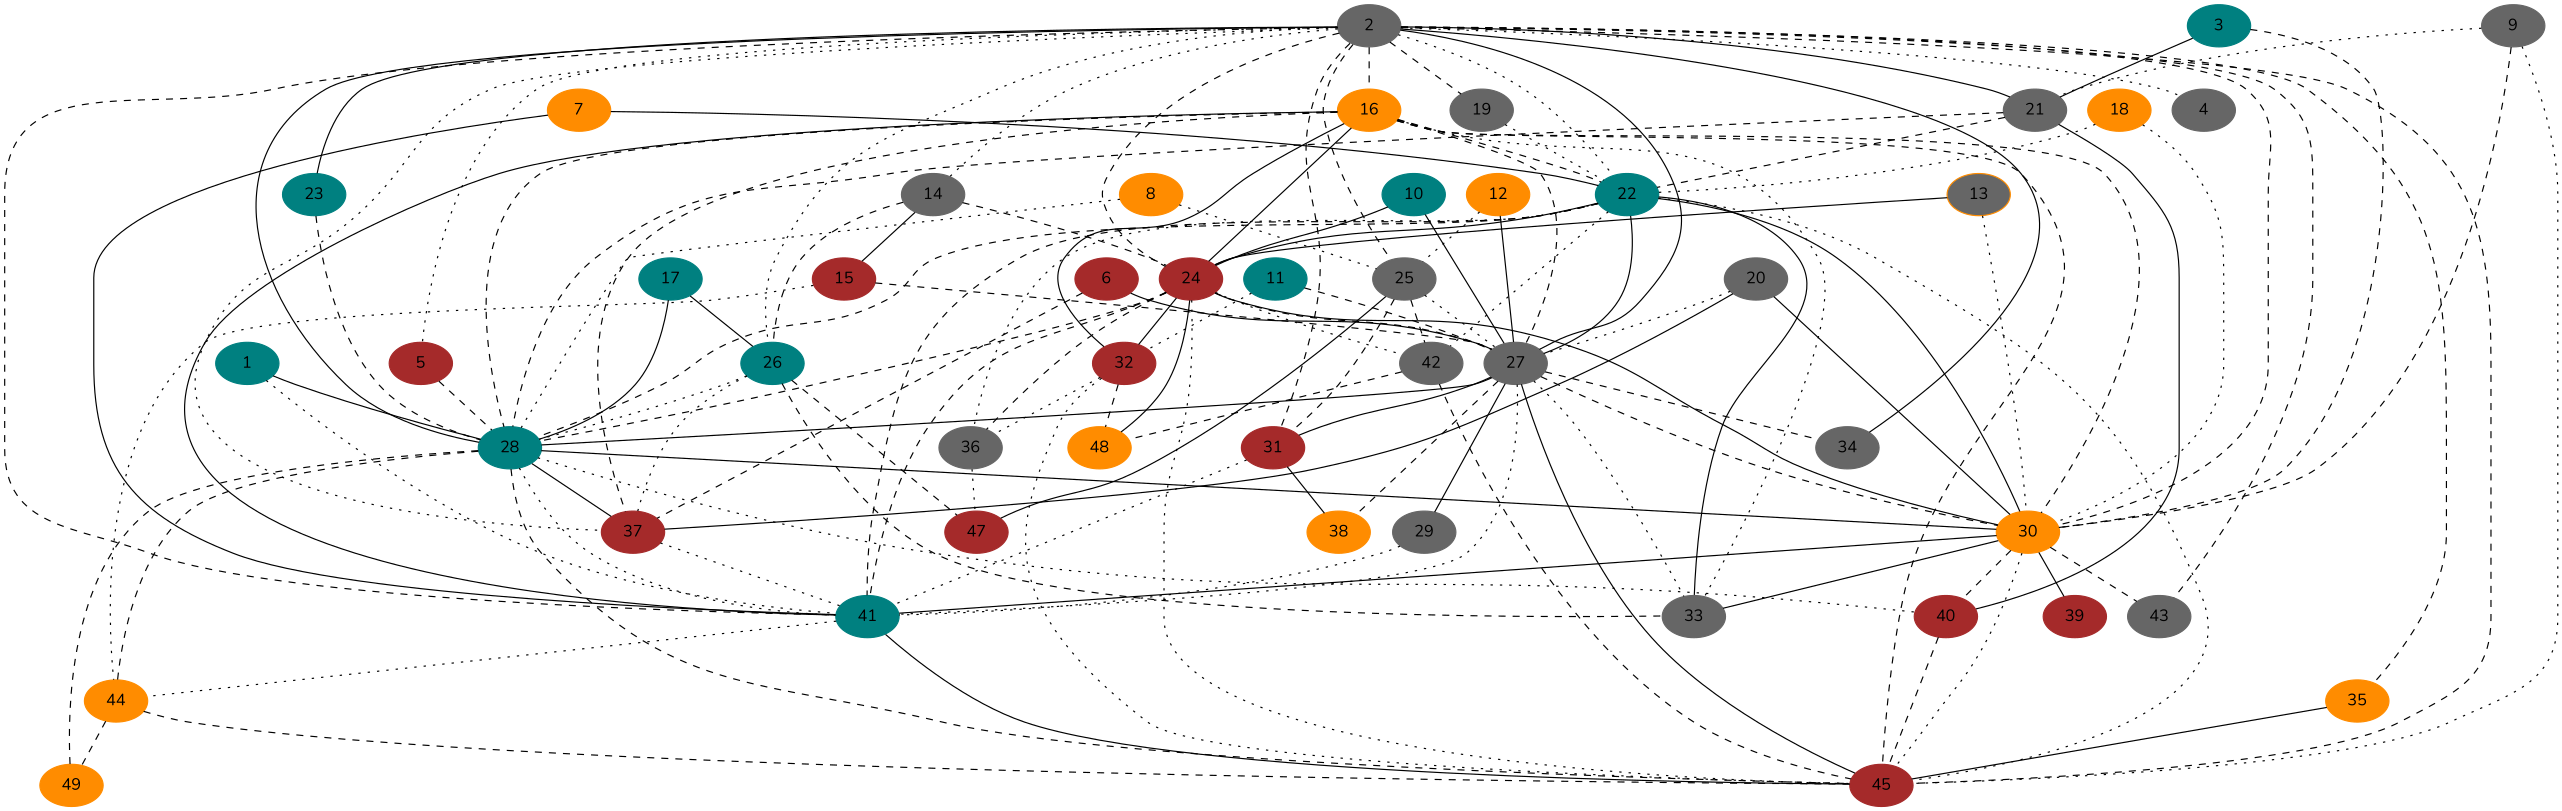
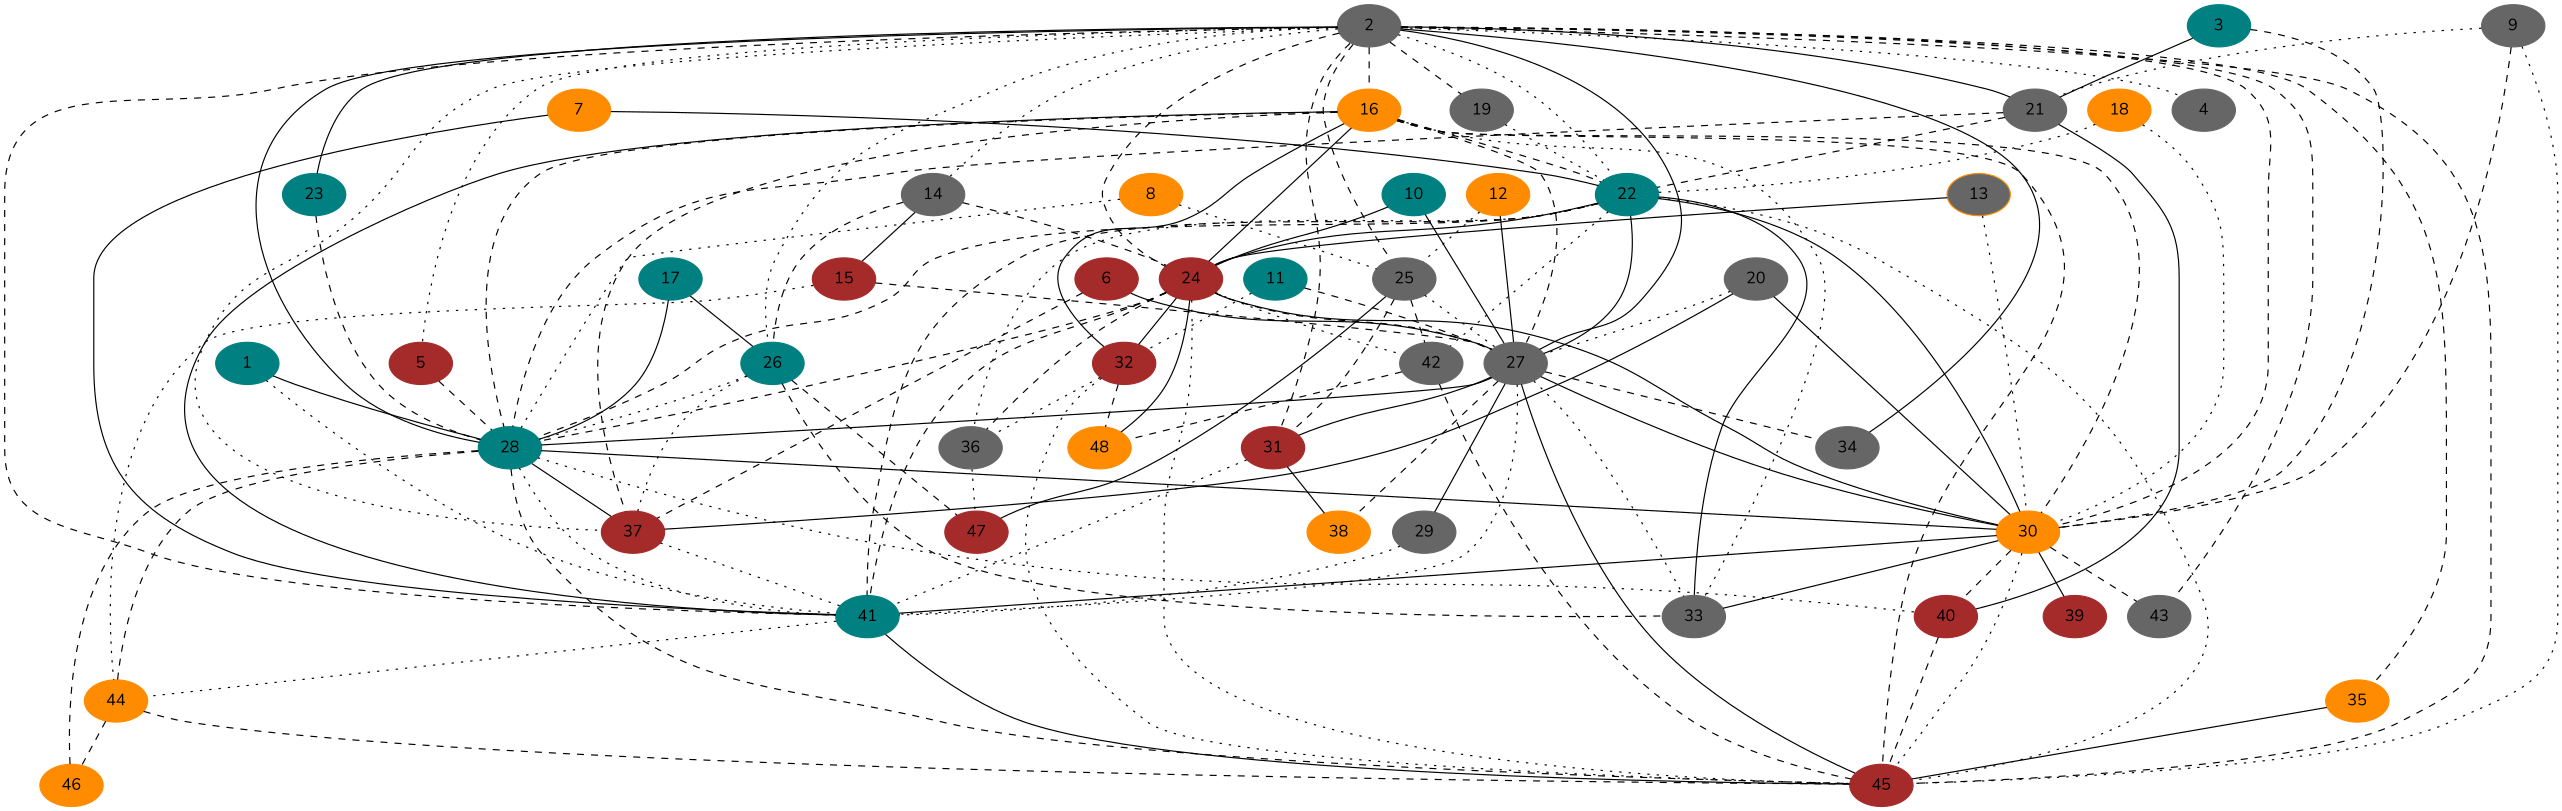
  graph {
    fontname=Nunito
    node [color=gray40 fontname=Nunito style=filled]
    edge [fontname=Nunito style=dashed weight=1.0]
    1 [color=teal]
    28 [color=teal]
    41 [color=teal]
    30 [color=darkorange]
    37 [color=brown]
    45 [color=brown]
    44 [color=darkorange]
    40 [color=brown]
-   46 [color=darkorange label=49]
+   46 [color=darkorange]
    2
    4
    5 [color=brown]
    14
    16 [color=darkorange]
    19
    21
    22 [color=teal]
    23 [color=teal]
    24 [color=brown]
    25
    26 [color=teal]
    27
    31 [color=brown]
    34
    35 [color=darkorange]
    43
    15 [color=brown]
    32 [color=brown]
    33
    36
    42
    48 [color=darkorange]
    47 [color=brown]
    29
    38 [color=darkorange]
    39 [color=brown]
    3 [color=teal]
    6 [color=brown]
    7 [color=darkorange]
    8 [color=darkorange]
    9
    10 [color=teal]
    11 [color=teal]
    12 [color=darkorange]
    13 [color=darkorange fillcolor=gray40]
    17 [color=teal]
    18 [color=darkorange]
    20
    1 -- 28 [style=solid]
    1 -- 41 [style=dotted]
    28 -- 41 [style=dotted]
    28 -- 30 [style=solid]
    28 -- 37 [style=solid]
    28 -- 45
    28 -- 44 [weight=2.0]
    28 -- 40 [style=dotted]
    28 -- 46
    41 -- 45 [style=solid]
    41 -- 44 [style=dotted]
    30 -- 41 [style=solid]
    30 -- 45 [style=dotted]
    30 -- 40
    30 -- 43
    30 -- 33 [style=solid]
    30 -- 39 [style=solid]
    37 -- 41 [style=dotted]
    44 -- 45
    44 -- 46
    40 -- 45
    2 -- 28 [style=solid weight=3.0]
    2 -- 41 [weight=2.0]
    2 -- 30 [weight=3.0]
    2 -- 37 [style=dotted weight=2.0]
    2 -- 45 [weight=2.0]
    2 -- 4 [style=dotted weight=2.0]
    2 -- 5 [style=dotted]
    2 -- 14 [style=dotted]
    2 -- 16 [weight=3.0]
    2 -- 19
    2 -- 21 [style=solid]
    2 -- 22 [style=dotted weight=2.0]
    2 -- 23 [style=solid]
    2 -- 24 [weight=4.0]
    2 -- 25
    2 -- 26 [style=dotted weight=2.0]
    2 -- 27 [style=solid weight=2.0]
    2 -- 31
    2 -- 34 [style=solid]
    2 -- 35
    2 -- 43
    5 -- 28
    14 -- 24
    14 -- 26
    14 -- 15 [style=solid]
    16 -- 28
    16 -- 41 [style=solid]
    16 -- 30
    16 -- 37
    16 -- 45
    16 -- 22 [weight=2.0]
    16 -- 24 [style=solid weight=2.0]
    16 -- 27
    16 -- 32 [style=solid]
    16 -- 33 [style=dotted]
    19 -- 22 [style=dotted]
    21 -- 28
    21 -- 40 [style=solid]
    21 -- 22
    22 -- 28
    22 -- 41
    22 -- 30 [style=solid weight=2.0]
    22 -- 45 [style=dotted]
    22 -- 24 [style=solid]
    22 -- 27 [style=solid]
    22 -- 33 [style=solid]
    22 -- 36 [style=dotted]
    22 -- 42 [style=dotted]
    23 -- 28
    24 -- 28 [weight=2.0]
    24 -- 41
    24 -- 30 [style=solid]
    24 -- 45 [style=dotted]
    24 -- 27 [weight=2.0]
    24 -- 32 [style=solid weight=2.0]
    24 -- 36
    24 -- 42 [style=dotted]
    24 -- 48 [style=solid]
    25 -- 27 [style=dotted weight=2.0]
    25 -- 31
    25 -- 42
    25 -- 47 [style=solid]
    26 -- 28 [style=dotted]
    26 -- 37 [style=dotted]
    26 -- 33
    26 -- 47
    27 -- 28 [style=solid]
    27 -- 41 [style=dotted weight=3.0]
-   27 -- 30
+   27 -- 30 [style=solid]
    27 -- 45 [style=solid]
    27 -- 31 [style=solid]
    27 -- 34
    27 -- 33 [style=dotted]
    27 -- 29 [style=solid]
    27 -- 38
    31 -- 41 [style=dotted weight=2.0]
    31 -- 38 [style=solid]
    35 -- 45 [style=solid]
    15 -- 44 [style=dotted]
    15 -- 27
    32 -- 45 [style=dotted]
    32 -- 36 [style=dotted]
    32 -- 48
    36 -- 47 [style=dotted weight=2.0]
    42 -- 45
    42 -- 48
    29 -- 41 [style=dotted]
    3 -- 30
    3 -- 21 [style=solid]
    6 -- 37
    6 -- 27 [style=solid]
    7 -- 41 [style=solid]
    7 -- 22 [style=solid]
    8 -- 28 [style=dotted]
    8 -- 25 [style=dotted]
    9 -- 30
    9 -- 45 [style=dotted]
    9 -- 21 [style=dotted]
    10 -- 24 [style=solid]
    10 -- 27 [style=solid]
    11 -- 27
    11 -- 32 [style=dotted]
    12 -- 25 [style=dotted]
    12 -- 27 [style=solid]
    13 -- 30 [style=dotted]
    13 -- 24 [style=solid]
    17 -- 28 [style=solid]
    17 -- 26 [style=solid]
    18 -- 30 [style=dotted]
    18 -- 22 [style=dotted]
    20 -- 30 [style=solid]
    20 -- 37 [style=solid]
    20 -- 27 [style=dotted]
  }
